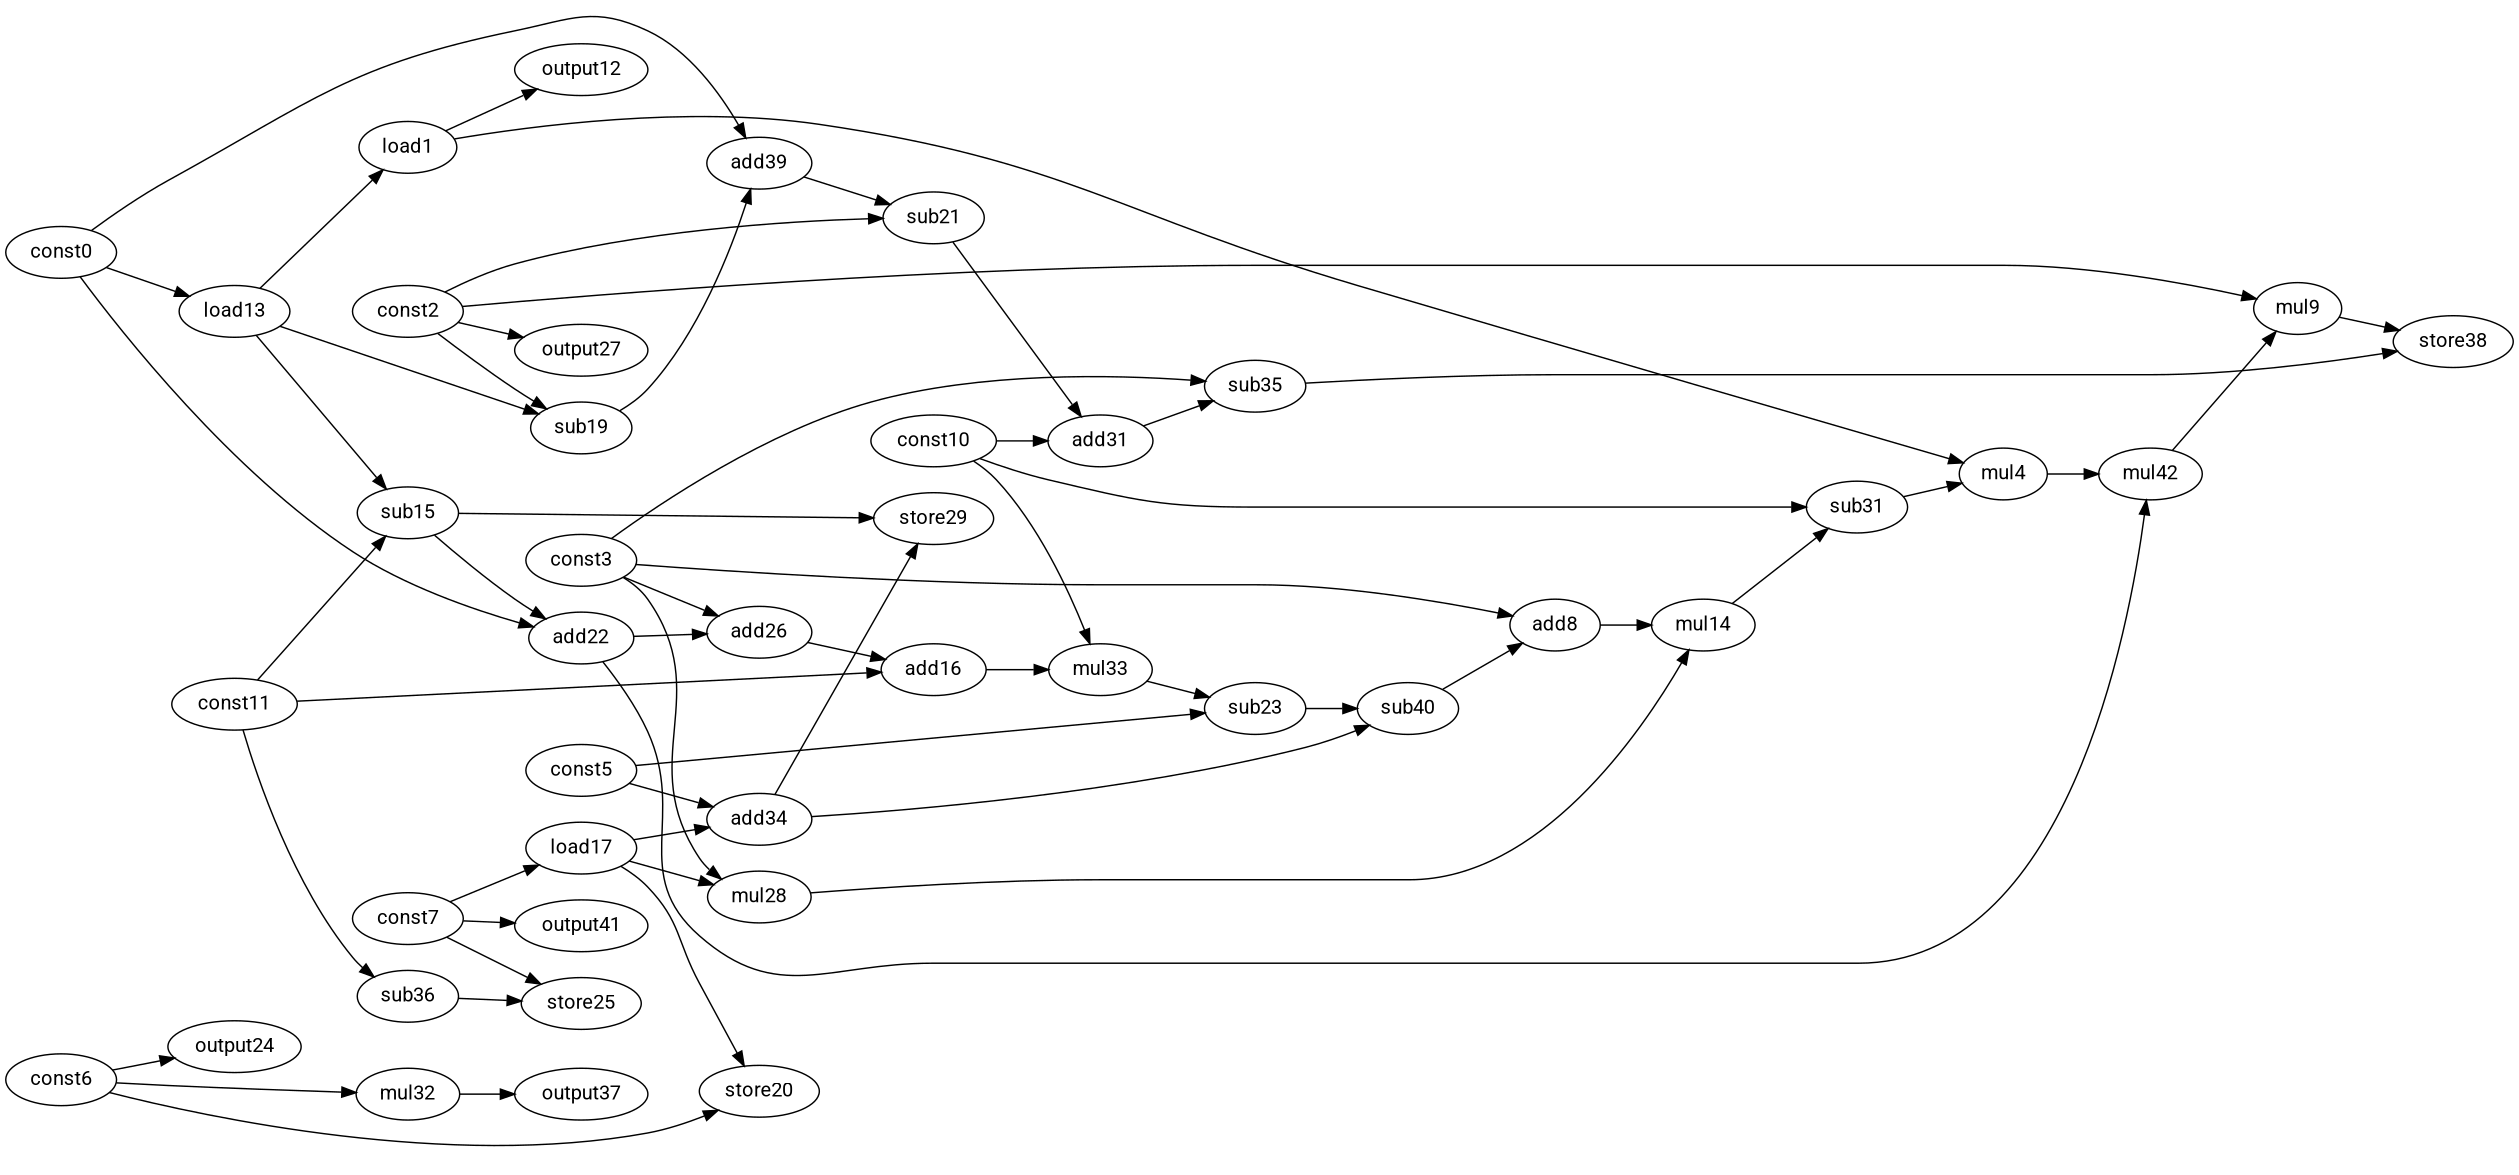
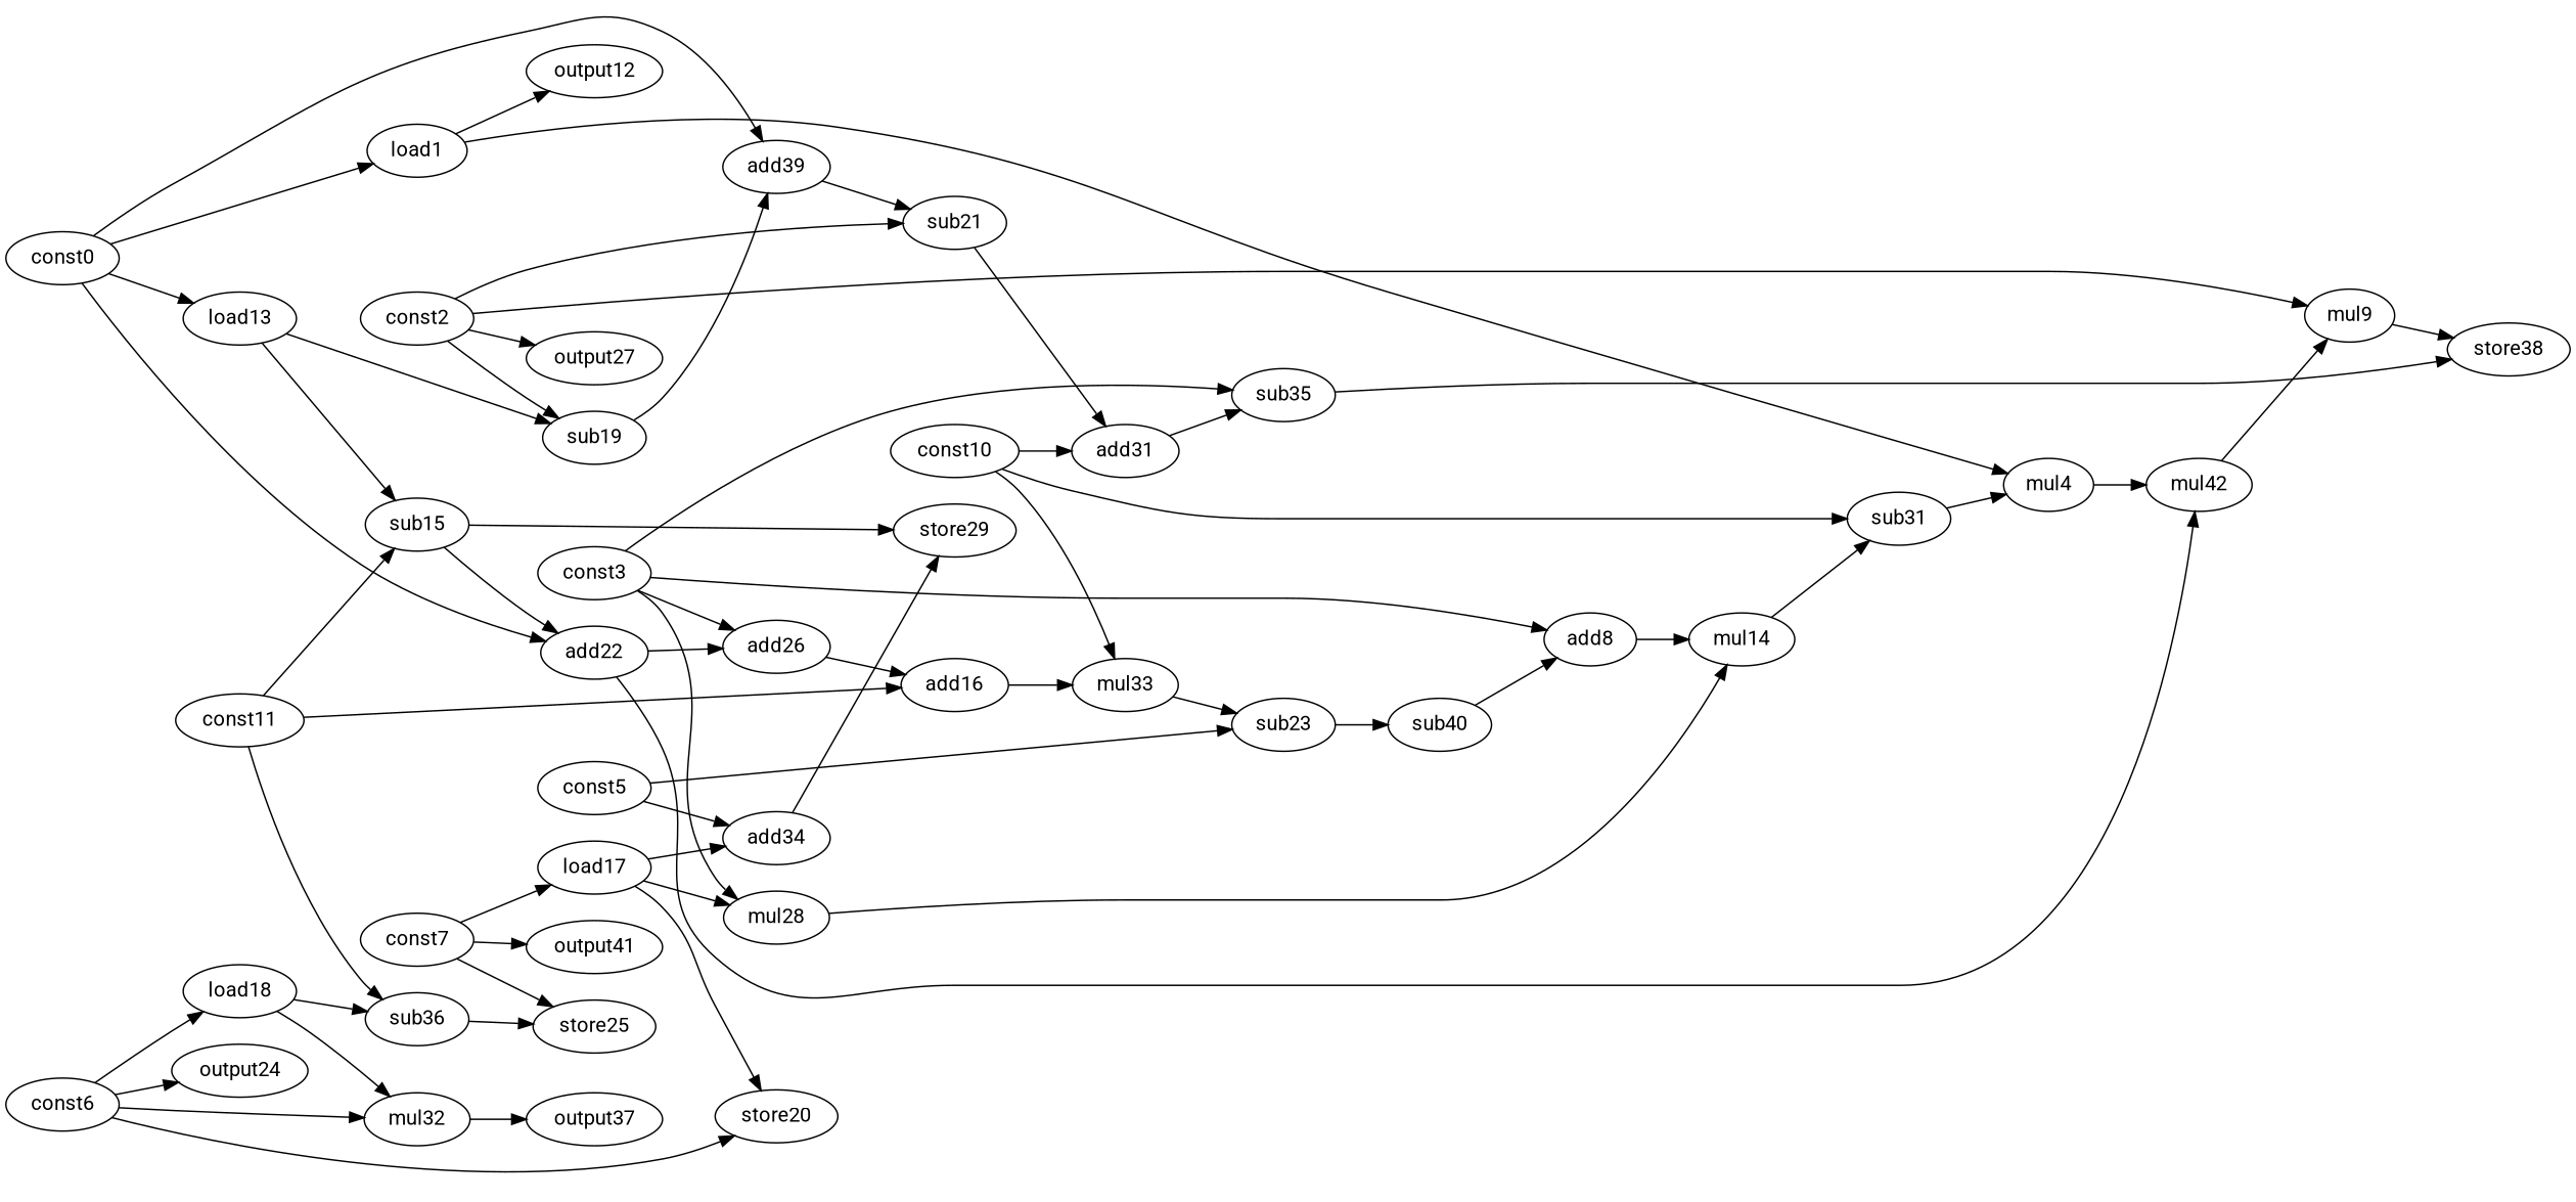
  digraph {
    fontname=Roboto
    rankdir=LR
    node [fontname=Roboto opcode=const]
    edge [fontname=Roboto operand=0]
    load1 [opcode=load]
    const0
    load13 [opcode=load]
    add22 [opcode=add]
    add39 [opcode=add]
    mul4 [opcode=mul]
    output12 [opcode=output]
    sub19 [opcode=sub]
    sub15 [opcode=sub]
    add26 [opcode=add]
    mul42 [opcode=mul]
    sub21 [opcode=sub]
    mul9 [opcode=mul]
    const2
    output27 [opcode=output]
    store38 [opcode=store]
    add31 [opcode=add]
    add8 [opcode=add]
    const3
    mul28 [opcode=mul]
    sub35 [opcode=sub]
    mul14 [opcode=mul]
    add16 [opcode=add]
    sub23 [opcode=sub]
    const5
    add34 [opcode=add]
    sub40 [opcode=sub]
    store29 [opcode=store]
+   load18 [opcode=load]
    const6
    store20 [opcode=store]
    output24 [opcode=output]
    mul32 [opcode=mul]
    sub36 [opcode=sub]
    output37 [opcode=output]
    load17 [opcode=load]
    const7
    store25 [opcode=store]
    output41 [opcode=output]
    n40 [label=sub31 opcode=sub]
    const10
    mul33 [opcode=mul]
    const11
    load1 -> mul4
    load1 -> output12
-   load13 -> load1
+   const0 -> load1
    const0 -> load13
    const0 -> add22
    const0 -> add39
    load13 -> sub19 [operand=1]
    load13 -> sub15 [operand=1]
    add22 -> add26 [operand=1]
    add22 -> mul42 [operand=1]
    add39 -> sub21 [operand=1]
    mul4 -> mul42
    sub19 -> add39 [operand=1]
    sub15 -> add22 [operand=1]
    sub15 -> store29 [operand=1]
    add26 -> add16
    mul42 -> mul9 [operand=1]
    sub21 -> add31 [operand=1]
    mul9 -> store38
    const2 -> sub19
    const2 -> sub21
    const2 -> mul9
    const2 -> output27
    add31 -> sub35 [operand=1]
    add8 -> mul14
    const3 -> add26
    const3 -> add8 [operand=1]
    const3 -> mul28 [operand=1]
    const3 -> sub35
    mul28 -> mul14 [operand=1]
    sub35 -> store38 [operand=1]
    mul14 -> n40 [operand=1]
    add16 -> mul33
    sub23 -> sub40 [operand=1]
    const5 -> sub23 [operand=1]
    const5 -> add34 [operand=1]
-   add34 -> sub40
    add34 -> store29
    sub40 -> add8
+   load18 -> mul32
+   load18 -> sub36
+   const6 -> load18
    const6 -> store20 [operand=1]
    const6 -> output24
    const6 -> mul32 [operand=1]
    mul32 -> output37
    sub36 -> store25
    load17 -> mul28
    load17 -> add34
    load17 -> store20
    const7 -> load17
    const7 -> store25 [operand=1]
    const7 -> output41
    n40 -> mul4 [operand=1]
    const10 -> add31
    const10 -> n40
    const10 -> mul33 [operand=1]
    mul33 -> sub23
    const11 -> sub15
    const11 -> add16 [operand=1]
    const11 -> sub36 [operand=1]
  }
